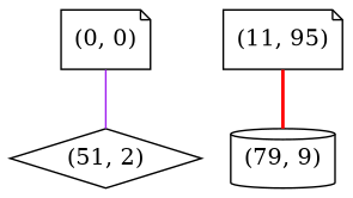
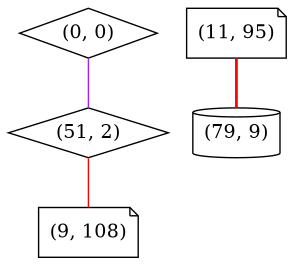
  graph {
    node [shape=diamond]
    edge [color=red style=solid weight=1]
-   "(0, 0)" [shape=note]
+   "(0, 0)"
    "(51, 2)"
+   "(9, 108)" [shape=note]
    "(79, 9)" [shape=cylinder]
    n5 [label="(11, 95)" shape=note]
    "(0, 0)" -- "(51, 2)" [color=purple weight=4]
+   "(51, 2)" -- "(9, 108)"
    n5 -- "(79, 9)" [style=bold]
  }
